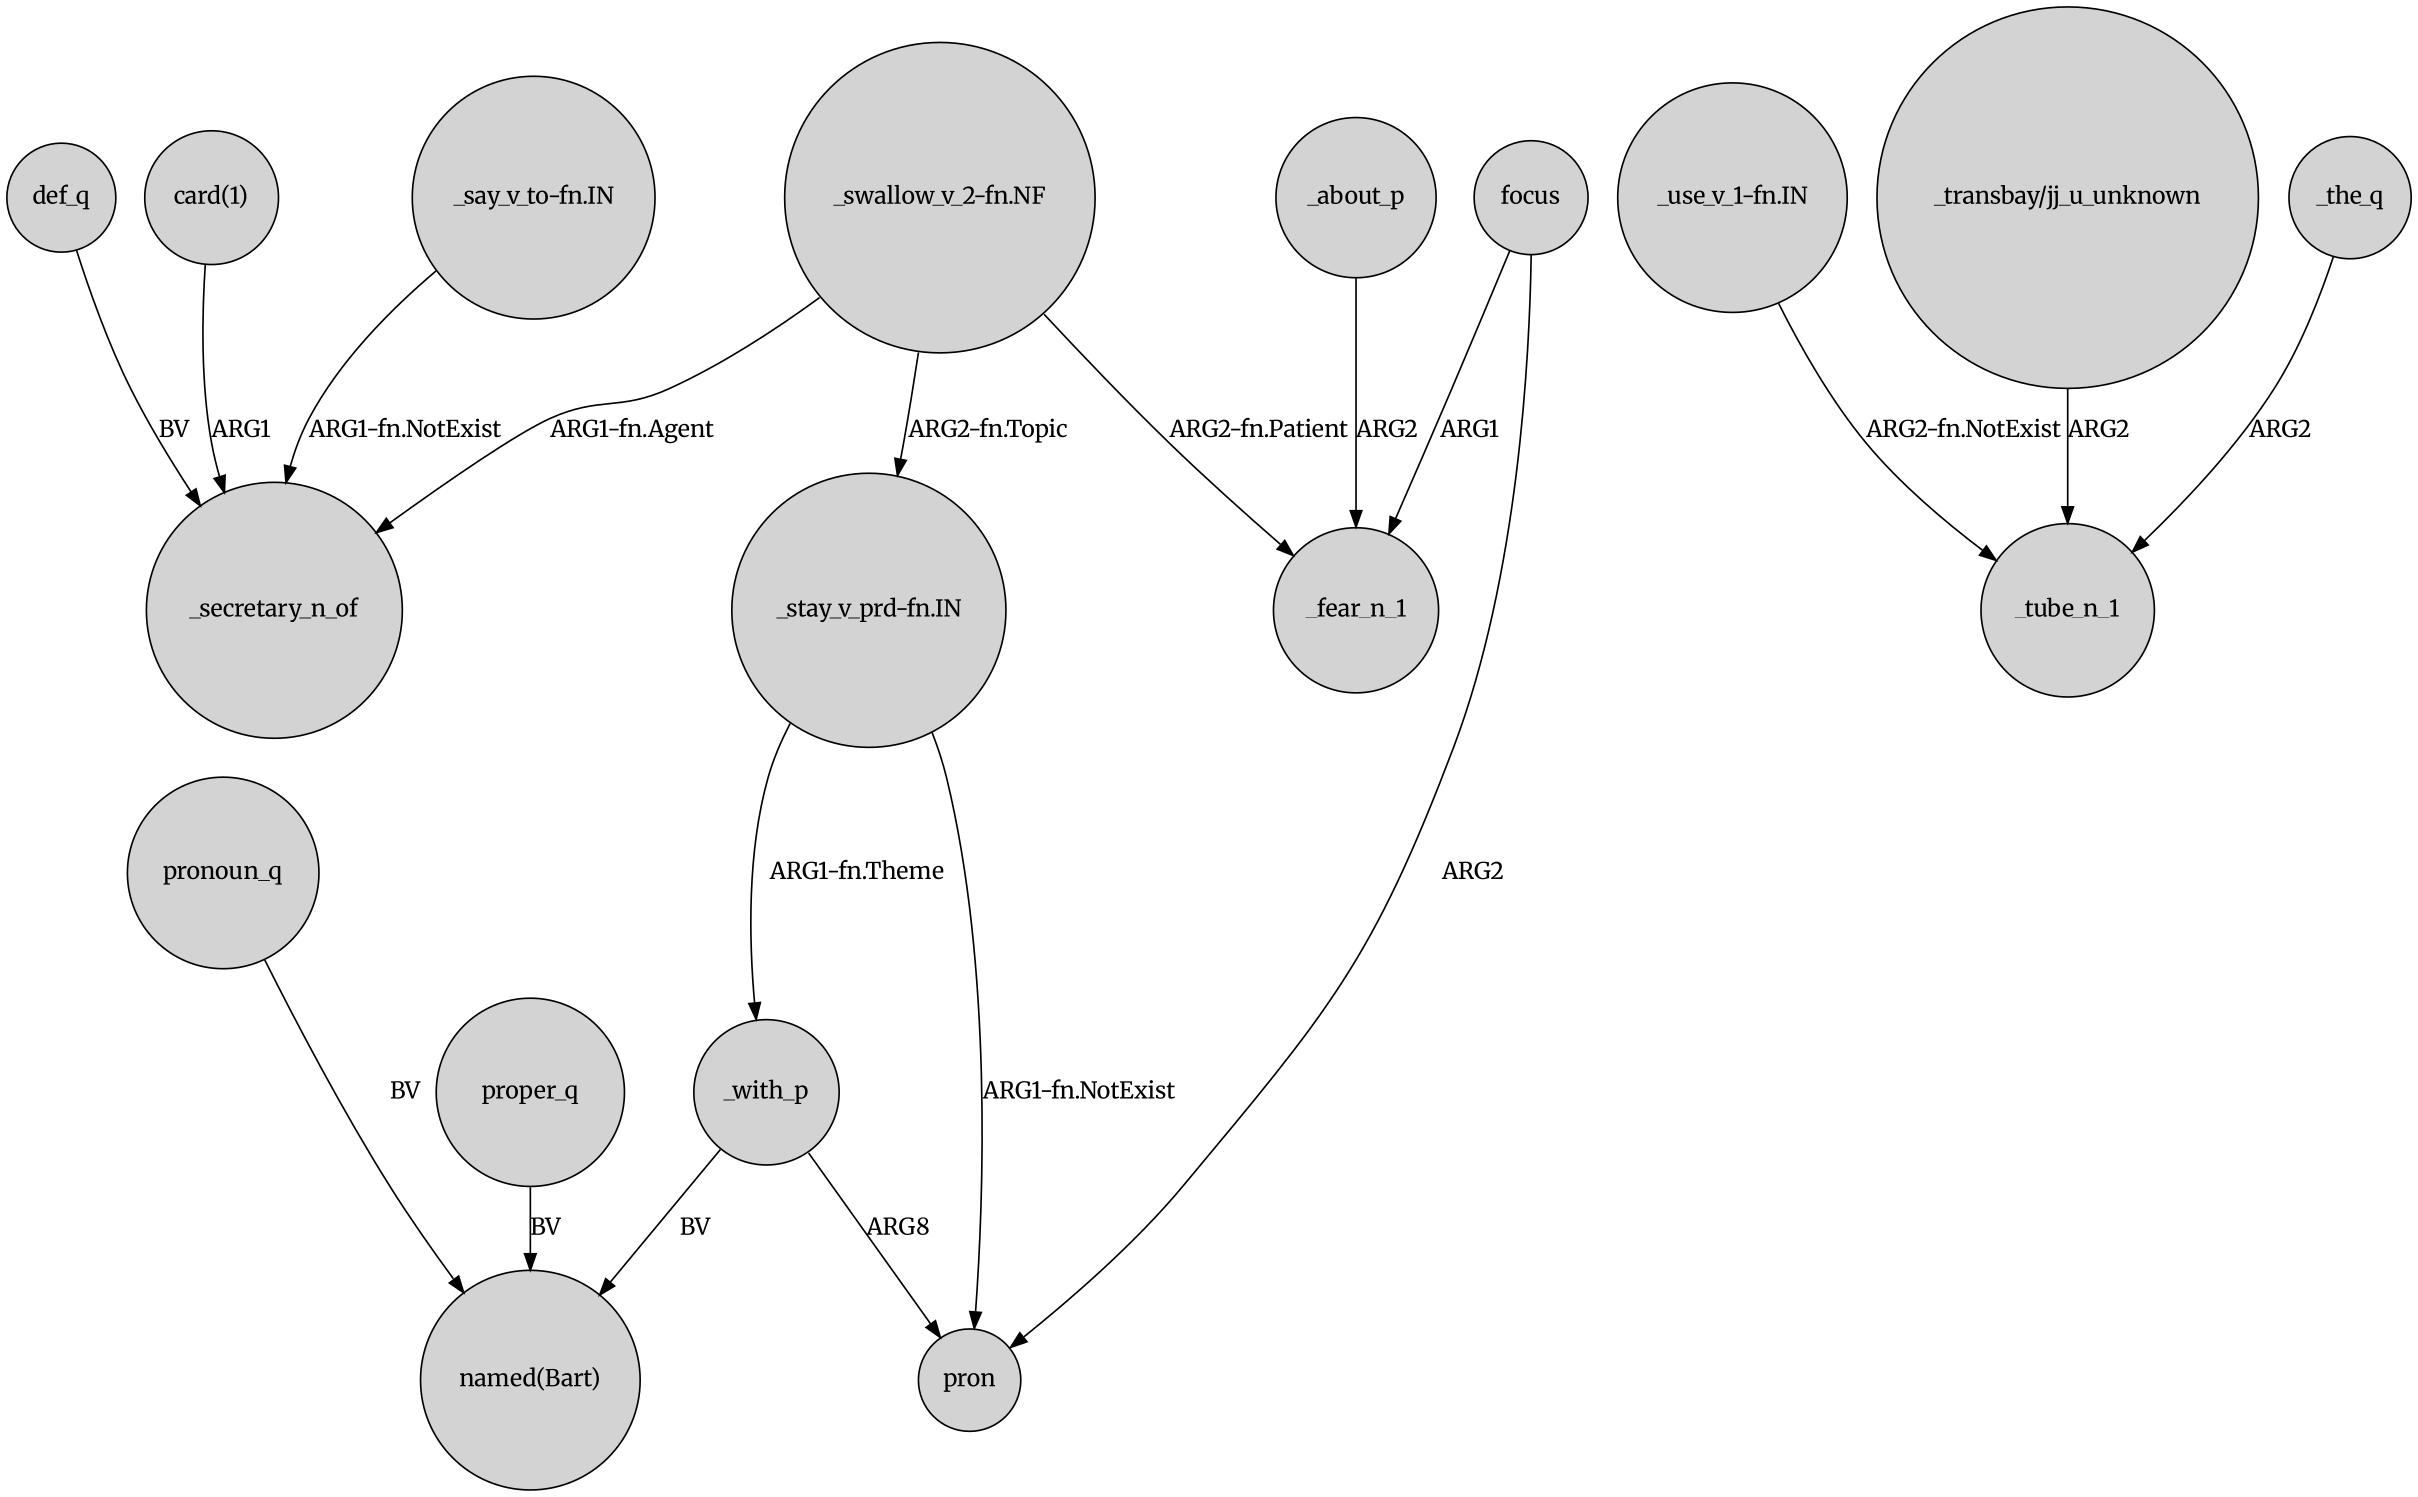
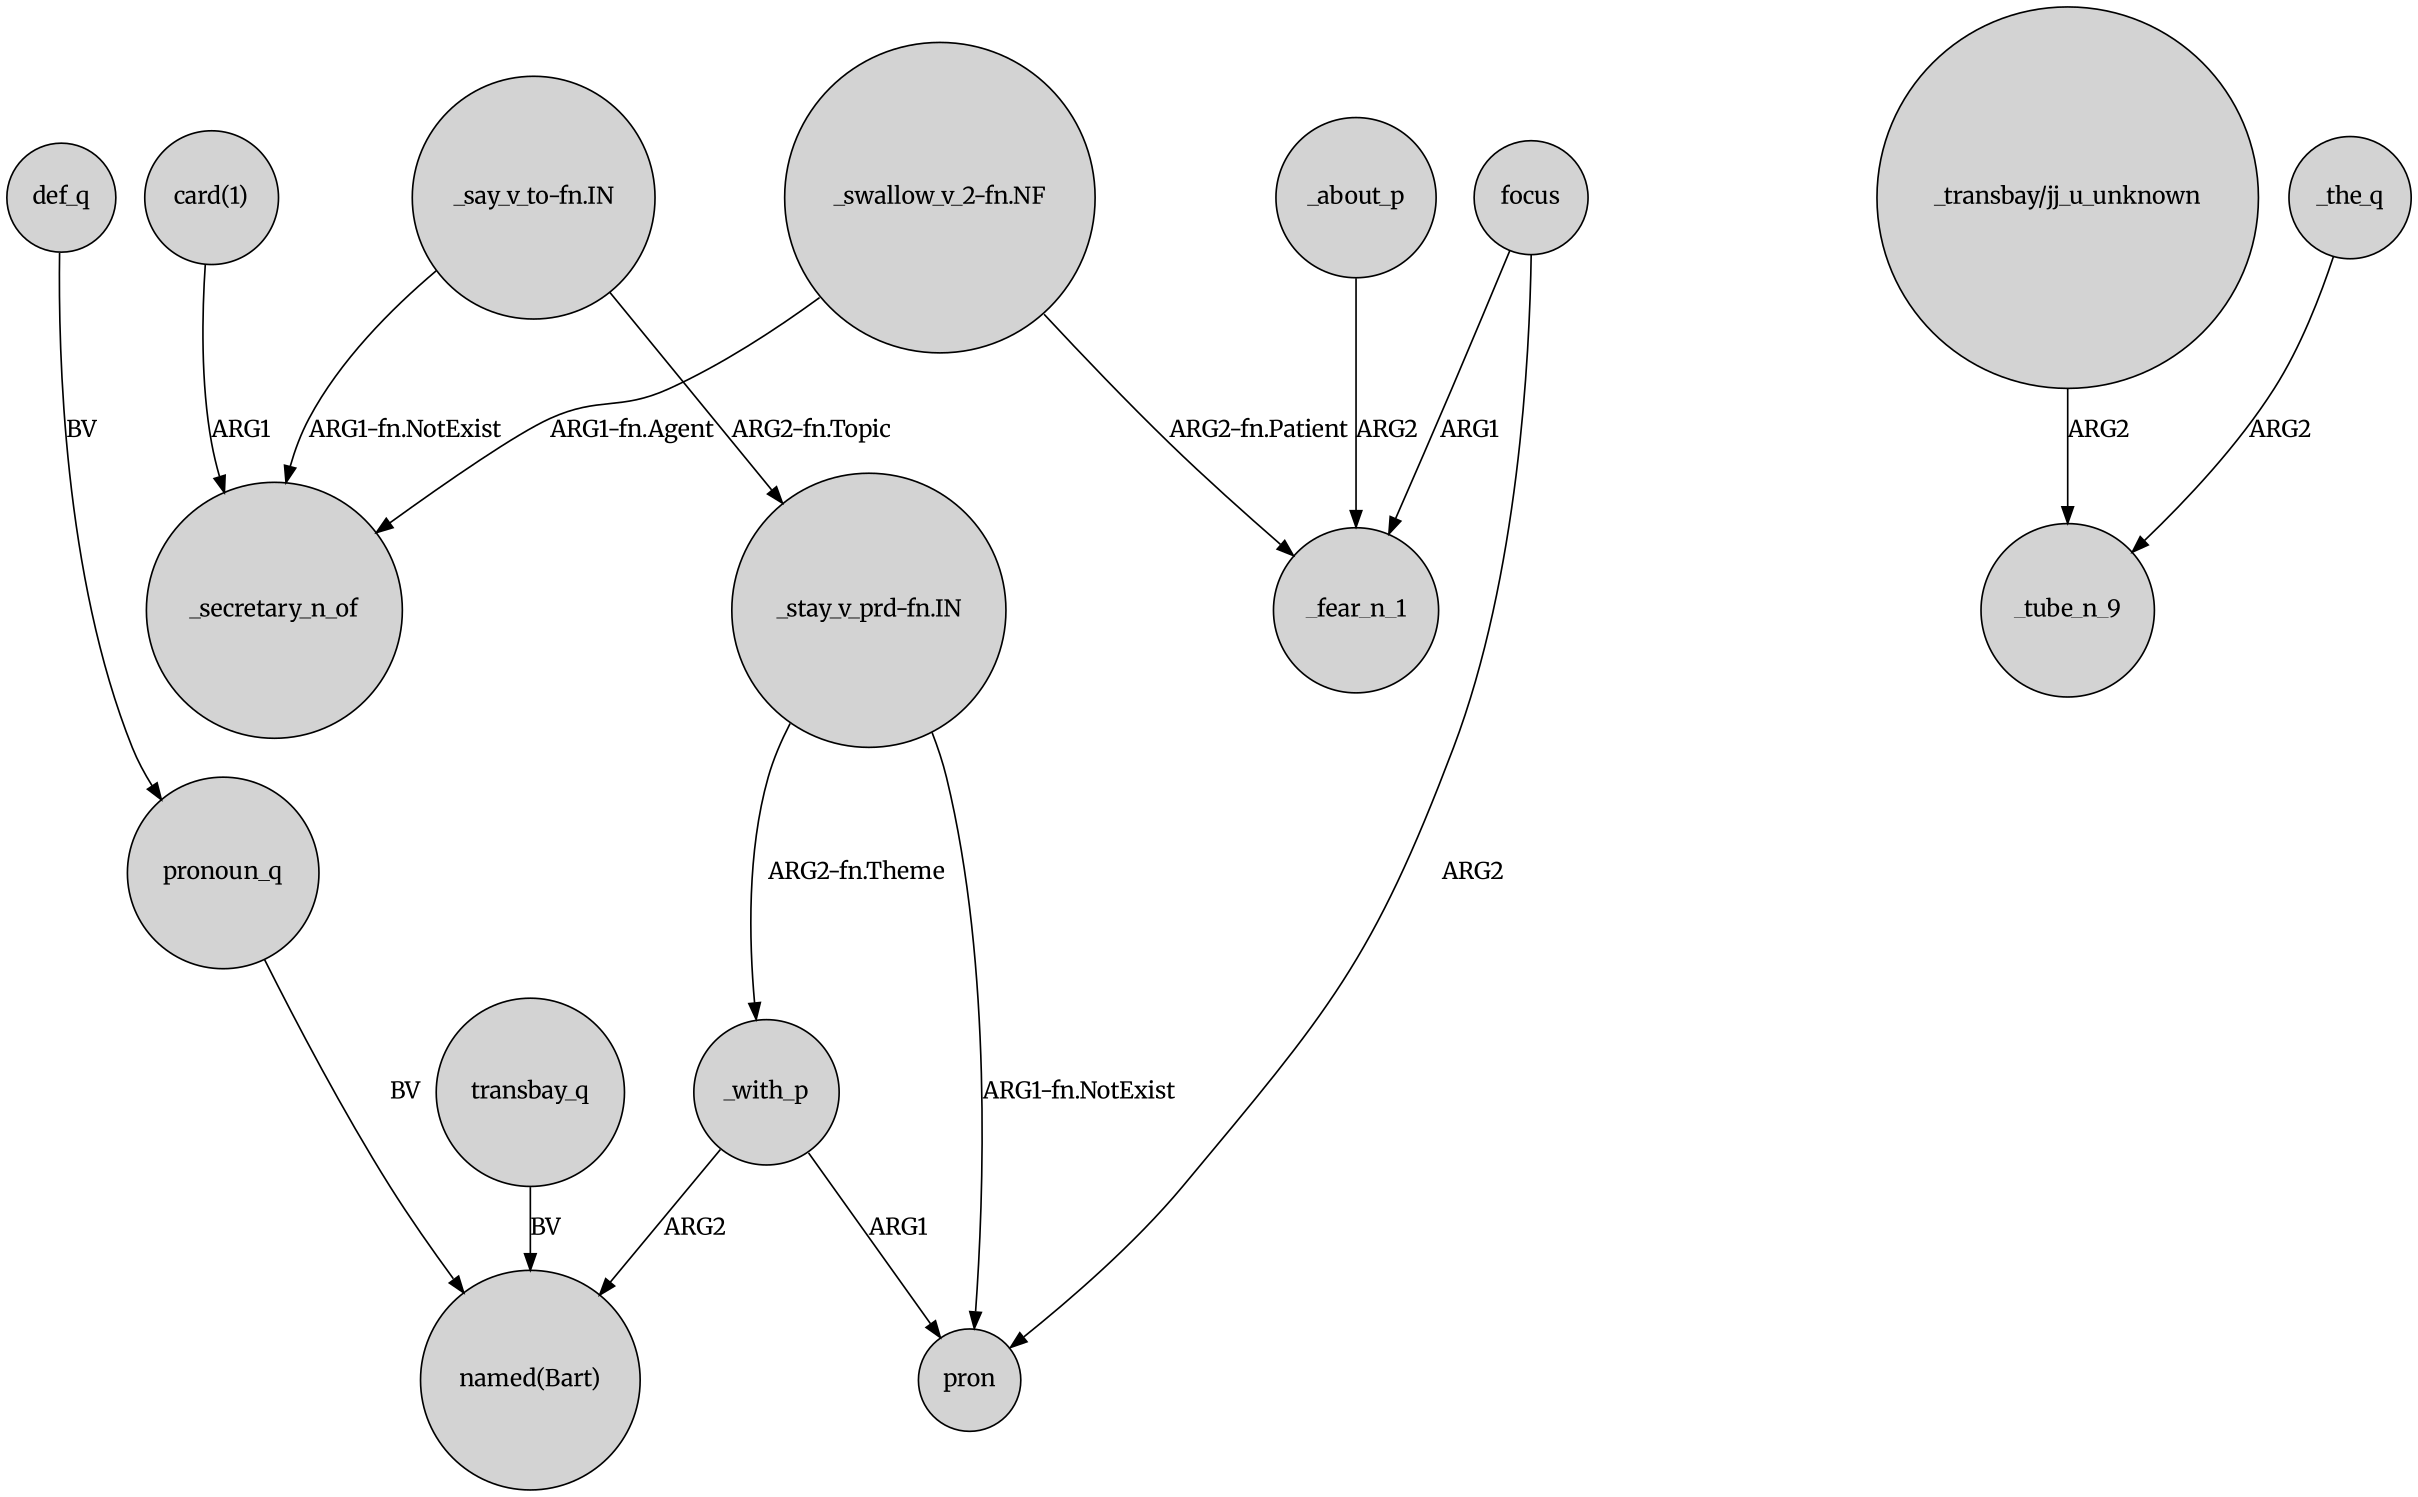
  digraph {
    fontname=Merriweather
    node [fontname=Merriweather shape=circle style=filled]
    edge [fontname=Merriweather]
    n1 [label=def_q]
    _secretary_n_of
    n3 [label=focus]
    pron
    _fear_n_1
    _with_p
    "named(Bart)"
    _about_p
-   "_use_v_1-fn.IN"
-   _tube_n_1
+   _tube_n_1 [label=_tube_n_9]
    "_stay_v_prd-fn.IN"
    "_say_v_to-fn.IN"
    "card(1)"
    "_transbay/jj_u_unknown"
    pronoun_q
    _the_q
    n17 [label="_swallow_v_2-fn.NF"]
-   proper_q
-   n1 -> _secretary_n_of [label=BV]
+   proper_q [label=transbay_q]
+   n1 -> pronoun_q [label=BV]
    n3 -> pron [label=ARG2]
    n3 -> _fear_n_1 [label=ARG1]
-   _with_p -> pron [label=ARG8]
-   _with_p -> "named(Bart)" [label=BV]
+   _with_p -> pron [label=ARG1]
+   _with_p -> "named(Bart)" [label=ARG2]
    _about_p -> _fear_n_1 [label=ARG2]
-   "_use_v_1-fn.IN" -> _tube_n_1 [label="ARG2-fn.NotExist"]
    "_stay_v_prd-fn.IN" -> pron [label="ARG1-fn.NotExist"]
-   "_stay_v_prd-fn.IN" -> _with_p [label="ARG1-fn.Theme"]
+   "_stay_v_prd-fn.IN" -> _with_p [label="ARG2-fn.Theme"]
    "_say_v_to-fn.IN" -> _secretary_n_of [label="ARG1-fn.NotExist"]
-   n17 -> "_stay_v_prd-fn.IN" [label="ARG2-fn.Topic"]
+   "_say_v_to-fn.IN" -> "_stay_v_prd-fn.IN" [label="ARG2-fn.Topic"]
    "card(1)" -> _secretary_n_of [label=ARG1]
    "_transbay/jj_u_unknown" -> _tube_n_1 [label=ARG2]
    pronoun_q -> "named(Bart)" [label=BV]
    _the_q -> _tube_n_1 [label=ARG2]
    n17 -> _secretary_n_of [label="ARG1-fn.Agent"]
    n17 -> _fear_n_1 [label="ARG2-fn.Patient"]
    proper_q -> "named(Bart)" [label=BV]
  }
